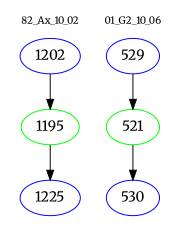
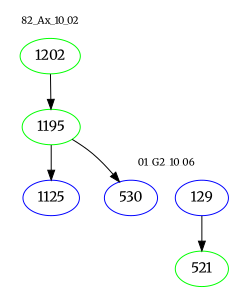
  digraph {
    fontname=Merriweather
    node [color=blue fontname=Merriweather]
    edge [color=black fontname=Merriweather]
-   n1 [label=1202]
+   n1 [color=green label=1202]
    n2 [color=green label=1195]
-   n3 [label=1225]
-   n4 [label=529]
+   n3 [label=1125]
+   n4 [label=129]
    n5 [color=green label=521]
    n6 [label=530]
    subgraph cluster_1 {
      color=white
      fontsize=10
      label="82_Ax_10_02"
      n1
      n2
      n3
    }
    subgraph cluster_2 {
      color=white
      fontsize=10
      label="01_G2_10_06"
      n4
      n5
      n6
    }
    n1 -> n2
    n2 -> n3
    n4 -> n5
-   n5 -> n6
+   n2 -> n6
  }
